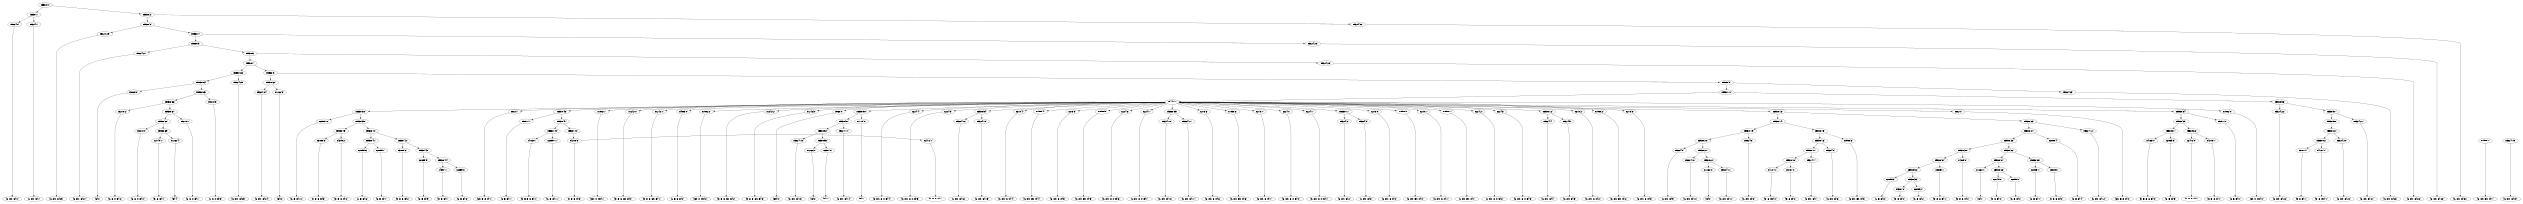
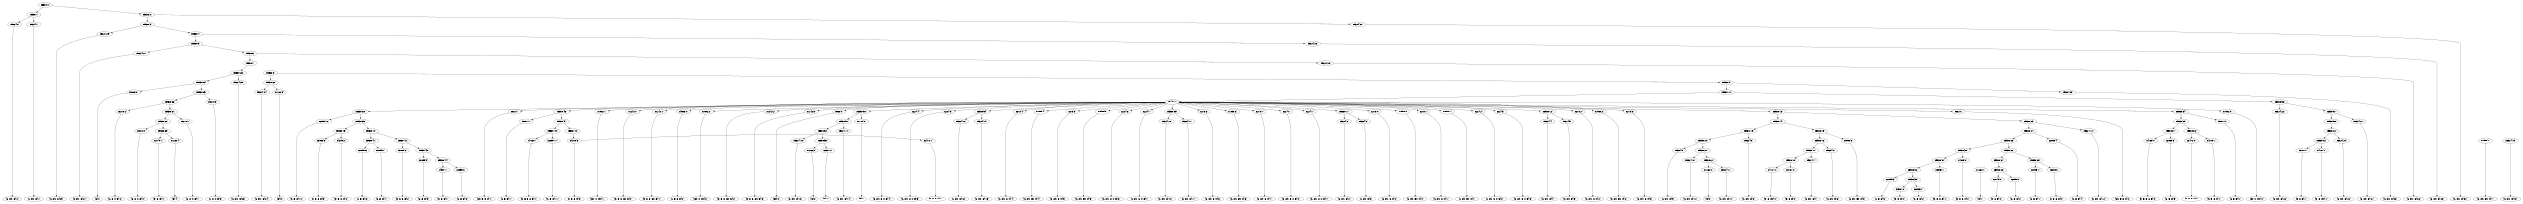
  digraph {
    "L5538(0)"
    "L5538(1)"
    "L5538(2)"
    "L5324(0)"
    "L5324(1)"
    "L5538(3)"
    "L5324(30)"
    "L5538(4)"
    "L5324(29)"
    "L5538(5)"
    "L5324(28)"
    "L5538(6)"
    "L5324(27)"
    "L5538(7)"
    "L5324(26)"
    "L5538(8)"
    "L5538(63)"
    "L5538(9)"
    "L5538(62)"
    "L5324(25)"
    "L5538(64)"
    "L5538(10)"
    "L5324(23)"
    "L5324(24)"
    "L1262(3)"
    "L5538(65)"
    "L3003(0)"
    "L5440(0)"
    "L5538(56)"
    "L5538(66)"
    "L5218(3)"
    "L224(0)"
    "L224(1)"
    "L5538(11)"
    "L273(0)"
    "L1958(0)"
    "L273(1)"
    "L1958(1)"
    "L224(2)"
    "L224(3)"
    "L5538(12)"
    "L273(2)"
    "L1958(2)"
    "L273(3)"
    "L5538(13)"
    "L882(0)"
    "L5538(34)"
    "L1982(0)"
    "L5538(38)"
    "L882(1)"
    "L5538(46)"
    "L1982(1)"
    "L1242(0)"
    "L1242(1)"
    "L4583(0)"
    "L1982(2)"
    "L1242(2)"
    "L1242(3)"
    "L968(0)"
    "L5538(50)"
    "L224(4)"
    "L224(5)"
    "L5538(54)"
    "L273(4)"
    "L1958(4)"
    "L273(5)"
    "L1958(5)"
    "L224(6)"
    "L224(7)"
    "L5538(55)"
    "L273(6)"
    "L1958(6)"
    "L273(7)"
    "L5538(57)"
    "L5324(22)"
    "L5538(67)"
    "L5218(2)"
    "L5324(2)"
    "L5324(3)"
    "L5324(4)"
    "L5324(5)"
    "L5538(14)"
    "L5538(23)"
    "L5538(35)"
    "L5091(0)"
    "L5538(39)"
    "L2855(10)"
    "L5538(47)"
    "L5091(1)"
    "L1715(0)"
    "L5538(51)"
    "L5324(15)"
    "L5324(16)"
    "L5324(17)"
    "L5324(18)"
    "L5538(58)"
    "L5324(21)"
    n98 [label="L9538(68)"]
    "L5218(1)"
    "L5538(15)"
    "L5538(19)"
    "L5324(12)"
    "L5538(24)"
    "L5538(36)"
    "L5538(37)"
    "L5538(40)"
    "L5538(45)"
    "L5538(48)"
    "L5538(49)"
    "L5538(52)"
    "L5324(14)"
    "L5538(60)"
    "L5538(69)"
    "L5218(0)"
    "L1958(3)"
    "L5538(16)"
    "L5324(8)"
    "L5538(20)"
    "L5538(25)"
    "L2855(4)"
    "L4205(1)"
    "L2472(0)"
    "L2855(5)"
    "L4163(0)"
    "L5538(41)"
    "L5538(42)"
    "L3885(3)"
    "L4205(2)"
    "L4205(3)"
    "L2472(1)"
    "L2855(11)"
    "L4163(1)"
    "L5538(53)"
    "L5324(13)"
    "L1958(7)"
    "L5324(19)"
    "L5324(20)"
    "L5538(61)"
    "L1262(4)"
    "L2740(1)"
    "L5324(6)"
    "L5538(17)"
    "L5324(9)"
    "L5538(21)"
    "L5538(26)"
    "L5538(30)"
    "L2855(6)"
    "L2855(7)"
    "L3885(2)"
    "L5538(43)"
    "L2387(0)"
    "L1262(2)"
    "L4127(1)"
    "L3781(1)"
    "L5324(7)"
    "L5538(18)"
    "L5324(10)"
    "L5538(22)"
    "L5538(27)"
    "L5538(29)"
    "L5538(31)"
    "L4205(0)"
    "L5538(44)"
    "L2855(9)"
    "L4127(0)"
    "L3781(0)"
    "L5324(11)"
    "L1262(0)"
    "L1262(1)"
    "L5538(28)"
    "L2855(1)"
    "L3885(0)"
    "L5538(32)"
    "L3885(1)"
    "L4357(1)"
    "L2855(8)"
    "L2740(0)"
    "L2855(0)"
    "L5538(33)"
    "L2855(3)"
    "L4357(0)"
    "L2855(2)"
    "[C  Dis  G](0)"
    "[C  Dis  G](1)"
    "[C  Dis  G  A  B](0)"
    "[C  Dis  G  A  B](1)"
    "[C  Dis  G](2)"
    "[C  Dis  G](3)"
    "[C  Dis  G  A](0)"
    "[C  Dis  Fis  A](0)"
    "[C  Dis  G  A](1)"
    "[C  Dis  Fis  A](1)"
    "[C  Dis  G  A  B](2)"
    "[C  Dis  G  A  B](3)"
    "[C  Dis  G](4)"
    "[C  Dis  G](5)"
    "[C  Dis  G  A](2)"
    "[C  Dis  Fis  A](2)"
    "[C  Dis  G  A](3)"
    "[C  Dis  Fis  A](3)"
    "[C  Dis  G](6)"
    "[C  Dis  G](7)"
    "[D  G  Ais](0)"
    "[F  G  B](0)"
    "[C  Dis  G](8)"
    "[C  Dis  G](9)"
    "[C  Dis  G](10)"
    "[C  Dis  G](11)"
    "[G](0)"
    "[C  Dis  G](12)"
    "[G](1)"
    "[D  G  B](0)"
    "[C  E  G](0)"
    "[C  E  G](1)"
    "[D  F  G  B](0)"
    "[D  F  G](0)"
    "[C  E  G](2)"
    "[C  E  G](3)"
    "[D  F  G  B](1)"
    "[D  F  G  A](0)"
    "[C  E  G](4)"
    "[Cis  E  F  A](0)"
    "[D  F  G  A](1)"
    "[D  E  F  A](0)"
    "[C  E  G](5)"
    "[D  E  F  G  B](0)"
    "[C  E  B](0)"
    "[Gis  A  Ais](0)"
    "[C  E  G](6)"
    "[C  E  G](7)"
    "[D  F  G  B](2)"
    "[D  F  G](1)"
    "[C  E  G](8)"
    "[C  E  G](9)"
    "[D  F  G  B](3)"
    "[D  F  G  A](2)"
    "[C  E  G](10)"
    "[Cis  E  F  A](1)"
    "[D  F  G  A](3)"
    "[D  E  F  A](1)"
    "[C  E  G](11)"
    "[D  E  F  G  B](1)"
    "[C  E  B](1)"
    "[Gis  A  Ais](1)"
    "[D  F  G  Gis  B](0)"
    "[D  F  G  Gis  B](1)"
    "[C  E  G  B](0)"
    "[Gis  A  Ais](2)"
    "[D  F  G  Gis  B](2)"
    "[D  F  G  Gis  B](3)"
    "[Gis](0)"
    "[F](0)"
    "[D](0)"
    "[G](2)"
    "[C  Dis  G](13)"
    "[C  Dis  G](14)"
    "[C  Dis  G  A  B](4)"
    "[C  Dis  G  A  B](5)"
    "[C  Dis  G](15)"
    "[C  Dis  G](16)"
    "[C  Dis  G  A](4)"
    "[C  Dis  Fis  A](4)"
    "[C  Dis  G  A](5)"
    "[C  Dis  Fis  A](5)"
    "[C  Dis  G  A  B](6)"
    "[C  Dis  G  A  B](7)"
    "[C  Dis  G](17)"
    "[C  Dis  G](18)"
    "[C  Dis  G  A](6)"
    "[C  Dis  Fis  A](6)"
    "[C  Dis  G  A](7)"
    "[C  Dis  Fis  A](7)"
    "[C  Dis  G](19)"
    "[C  Dis  G](20)"
    "[D  G  Ais](1)"
    "[F  G  B](1)"
    "[C  Dis  G](21)"
    "[C  Dis  G](22)"
    "[C  Dis  G](23)"
    "[C  Dis  G](24)"
    "[G](3)"
    "[C  Dis  G](25)"
    "[G](4)"
    "[D  G  B](1)"
    "[C  G  A  B](0)"
    "[C  G  A  B](1)"
    "[C  G  A  B](2)"
    "[C  G  A  B](3)"
    "[C](0)"
    "[C  Dis  G](26)"
    "[C  Dis  G](27)"
    "[C  Dis  G](28)"
    "[C  Dis  G](29)"
    "[C  Dis  G](30)"
    subgraph sub_1 {
      rank=min
      "L5538(0)"
    }
    subgraph sub_2 {
      rank=same
      "L5538(1)"
      "L5538(2)"
    }
    subgraph sub_3 {
      rank=same
      "L5324(0)"
      "L5324(1)"
      "L5538(3)"
      "L5324(30)"
    }
    subgraph sub_4 {
      rank=same
      "L5538(4)"
      "L5324(29)"
    }
    subgraph sub_5 {
      rank=same
      "L5538(5)"
      "L5324(28)"
    }
    subgraph sub_6 {
      rank=same
      "L5538(6)"
      "L5324(27)"
    }
    subgraph sub_7 {
      rank=same
      "L5538(7)"
      "L5324(26)"
    }
    subgraph sub_8 {
      rank=same
      "L5538(8)"
      "L5538(63)"
    }
    subgraph sub_9 {
      rank=same
      "L5538(9)"
      "L5538(62)"
      "L5324(25)"
      "L5538(64)"
    }
    subgraph sub_10 {
      rank=same
      "L5538(10)"
      "L5324(23)"
      "L5324(24)"
      "L1262(3)"
      "L5538(65)"
      "L3003(0)"
    }
    subgraph sub_11 {
      rank=same
      "L5440(0)"
      "L5538(56)"
      "L5538(66)"
      "L5218(3)"
    }
    subgraph sub_12 {
      rank=same
      "L224(0)"
      "L224(1)"
      "L5538(11)"
      "L273(0)"
      "L1958(0)"
      "L273(1)"
      "L1958(1)"
      "L224(2)"
      "L224(3)"
      "L5538(12)"
      "L273(2)"
      "L1958(2)"
      "L273(3)"
      "L5538(13)"
      "L882(0)"
      "L5538(34)"
      "L1982(0)"
      "L5538(38)"
      "L882(1)"
      "L5538(46)"
      "L1982(1)"
      "L1242(0)"
      "L1242(1)"
      "L4583(0)"
      "L1982(2)"
      "L1242(2)"
      "L1242(3)"
      "L968(0)"
      "L5538(50)"
      "L224(4)"
      "L224(5)"
      "L5538(54)"
      "L273(4)"
      "L1958(4)"
      "L273(5)"
      "L1958(5)"
      "L224(6)"
      "L224(7)"
      "L5538(55)"
      "L273(6)"
      "L1958(6)"
      "L273(7)"
      "L5538(57)"
      "L5324(22)"
      "L5538(67)"
      "L5218(2)"
    }
    subgraph sub_13 {
      rank=same
      "L5324(2)"
      "L5324(3)"
      "L5324(4)"
      "L5324(5)"
      "L5538(14)"
      "L5538(23)"
      "L5538(35)"
      "L5091(0)"
      "L5538(39)"
      "L2855(10)"
      "L5538(47)"
      "L5091(1)"
      "L1715(0)"
      "L5538(51)"
      "L5324(15)"
      "L5324(16)"
      "L5324(17)"
      "L5324(18)"
      "L5538(58)"
      "L5324(21)"
      n98
      "L5218(1)"
    }
    subgraph sub_14 {
      rank=same
      "L5538(15)"
      "L5538(19)"
      "L5324(12)"
      "L5538(24)"
      "L5538(36)"
      "L5538(37)"
      "L5538(40)"
      "L5538(45)"
      "L5538(48)"
      "L5538(49)"
      "L5538(52)"
      "L5324(14)"
      "L5538(60)"
      "L5538(69)"
      "L5218(0)"
    }
    subgraph sub_15 {
      rank=same
      "L1958(3)"
      "L5538(16)"
      "L5324(8)"
      "L5538(20)"
      "L5538(25)"
      "L2855(4)"
      "L4205(1)"
      "L2472(0)"
      "L2855(5)"
      "L4163(0)"
      "L5538(41)"
      "L5538(42)"
      "L3885(3)"
      "L4205(2)"
      "L4205(3)"
      "L2472(1)"
      "L2855(11)"
      "L4163(1)"
      "L5538(53)"
      "L5324(13)"
      "L1958(7)"
      "L5324(19)"
      "L5324(20)"
      "L5538(61)"
      "L1262(4)"
      "L2740(1)"
    }
    subgraph sub_16 {
      rank=same
      "L5324(6)"
      "L5538(17)"
      "L5324(9)"
      "L5538(21)"
      "L5538(26)"
      "L5538(30)"
      "L2855(6)"
      "L2855(7)"
      "L3885(2)"
      "L5538(43)"
      "L2387(0)"
      "L1262(2)"
      "L4127(1)"
      "L3781(1)"
    }
    subgraph sub_17 {
      rank=same
      "L5324(7)"
      "L5538(18)"
      "L5324(10)"
      "L5538(22)"
      "L5538(27)"
      "L5538(29)"
      "L5538(31)"
      "L4205(0)"
      "L5538(44)"
      "L2855(9)"
    }
    subgraph sub_18 {
      rank=same
      "L4127(0)"
      "L3781(0)"
      "L5324(11)"
      "L1262(0)"
      "L1262(1)"
      "L5538(28)"
      "L2855(1)"
      "L3885(0)"
      "L5538(32)"
      "L3885(1)"
      "L4357(1)"
      "L2855(8)"
    }
    subgraph sub_19 {
      rank=same
      "L2740(0)"
      "L2855(0)"
      "L5538(33)"
      "L2855(3)"
    }
    subgraph sub_20 {
      rank=same
      "L4357(0)"
      "L2855(2)"
    }
    subgraph sub_21 {
      rank=max
      "[C  Dis  G](0)"
      "[C  Dis  G](1)"
      "[C  Dis  G  A  B](0)"
      "[C  Dis  G  A  B](1)"
      "[C  Dis  G](2)"
      "[C  Dis  G](3)"
      "[C  Dis  G  A](0)"
      "[C  Dis  Fis  A](0)"
      "[C  Dis  G  A](1)"
      "[C  Dis  Fis  A](1)"
      "[C  Dis  G  A  B](2)"
      "[C  Dis  G  A  B](3)"
      "[C  Dis  G](4)"
      "[C  Dis  G](5)"
      "[C  Dis  G  A](2)"
      "[C  Dis  Fis  A](2)"
      "[C  Dis  G  A](3)"
      "[C  Dis  Fis  A](3)"
      "[C  Dis  G](6)"
      "[C  Dis  G](7)"
      "[D  G  Ais](0)"
      "[F  G  B](0)"
      "[C  Dis  G](8)"
      "[C  Dis  G](9)"
      "[C  Dis  G](10)"
      "[C  Dis  G](11)"
      "[G](0)"
      "[C  Dis  G](12)"
      "[G](1)"
      "[D  G  B](0)"
      "[C  E  G](0)"
      "[C  E  G](1)"
      "[D  F  G  B](0)"
      "[D  F  G](0)"
      "[C  E  G](2)"
      "[C  E  G](3)"
      "[D  F  G  B](1)"
      "[D  F  G  A](0)"
      "[C  E  G](4)"
      "[Cis  E  F  A](0)"
      "[D  F  G  A](1)"
      "[D  E  F  A](0)"
      "[C  E  G](5)"
      "[D  E  F  G  B](0)"
      "[C  E  B](0)"
      "[Gis  A  Ais](0)"
      "[C  E  G](6)"
      "[C  E  G](7)"
      "[D  F  G  B](2)"
      "[D  F  G](1)"
      "[C  E  G](8)"
      "[C  E  G](9)"
      "[D  F  G  B](3)"
      "[D  F  G  A](2)"
      "[C  E  G](10)"
      "[Cis  E  F  A](1)"
      "[D  F  G  A](3)"
      "[D  E  F  A](1)"
      "[C  E  G](11)"
      "[D  E  F  G  B](1)"
      "[C  E  B](1)"
      "[Gis  A  Ais](1)"
      "[D  F  G  Gis  B](0)"
      "[D  F  G  Gis  B](1)"
      "[C  E  G  B](0)"
      "[Gis  A  Ais](2)"
      "[D  F  G  Gis  B](2)"
      "[D  F  G  Gis  B](3)"
      "[Gis](0)"
      "[F](0)"
      "[D](0)"
      "[G](2)"
      "[C  Dis  G](13)"
      "[C  Dis  G](14)"
      "[C  Dis  G  A  B](4)"
      "[C  Dis  G  A  B](5)"
      "[C  Dis  G](15)"
      "[C  Dis  G](16)"
      "[C  Dis  G  A](4)"
      "[C  Dis  Fis  A](4)"
      "[C  Dis  G  A](5)"
      "[C  Dis  Fis  A](5)"
      "[C  Dis  G  A  B](6)"
      "[C  Dis  G  A  B](7)"
      "[C  Dis  G](17)"
      "[C  Dis  G](18)"
      "[C  Dis  G  A](6)"
      "[C  Dis  Fis  A](6)"
      "[C  Dis  G  A](7)"
      "[C  Dis  Fis  A](7)"
      "[C  Dis  G](19)"
      "[C  Dis  G](20)"
      "[D  G  Ais](1)"
      "[F  G  B](1)"
      "[C  Dis  G](21)"
      "[C  Dis  G](22)"
      "[C  Dis  G](23)"
      "[C  Dis  G](24)"
      "[G](3)"
      "[C  Dis  G](25)"
      "[G](4)"
      "[D  G  B](1)"
      "[C  G  A  B](0)"
      "[C  G  A  B](1)"
      "[C  G  A  B](2)"
      "[C  G  A  B](3)"
      "[C](0)"
      "[C  Dis  G](26)"
      "[C  Dis  G](27)"
      "[C  Dis  G](28)"
      "[C  Dis  G](29)"
      "[C  Dis  G](30)"
    }
    "L5538(0)" -> "L5538(1)"
    "L5538(0)" -> "L5538(2)"
    "L5538(1)" -> "L5324(0)"
    "L5538(1)" -> "L5324(1)"
    "L5538(2)" -> "L5538(3)"
    "L5538(2)" -> "L5324(30)"
    "L5324(0)" -> "[C  Dis  G](0)"
    "L5324(1)" -> "[C  Dis  G](1)"
    "L5538(3)" -> "L5538(4)"
    "L5538(3)" -> "L5324(29)"
    "L5324(30)" -> "[C  Dis  G](30)"
    "L5538(4)" -> "L5538(5)"
    "L5538(4)" -> "L5324(28)"
    "L5324(29)" -> "[C  Dis  G](29)"
    "L5538(5)" -> "L5538(6)"
    "L5538(5)" -> "L5324(27)"
    "L5324(28)" -> "[C  Dis  G](28)"
    "L5538(6)" -> "L5538(7)"
    "L5538(6)" -> "L5324(26)"
    "L5324(27)" -> "[C  Dis  G](27)"
-   "L5538(7)" -> "L5538(8)"
    "L5538(7)" -> "L5538(63)"
    "L5324(26)" -> "[C  Dis  G](26)"
    "L5538(8)" -> "L5538(9)"
    "L5538(8)" -> "L5538(62)"
    "L5538(63)" -> "L5324(25)"
    "L5538(63)" -> "L5538(64)"
    "L5538(9)" -> "L5538(10)"
    "L5538(9)" -> "L5324(23)"
    "L5538(62)" -> "L5324(24)"
    "L5538(62)" -> "L1262(3)"
    "L5324(25)" -> "[C  Dis  G](25)"
    "L5538(64)" -> "L5538(65)"
    "L5538(64)" -> "L3003(0)"
    "L5538(10)" -> "L5440(0)"
    "L5538(10)" -> "L5538(56)"
    "L5324(23)" -> "[C  Dis  G](23)"
    "L5324(24)" -> "[C  Dis  G](24)"
    "L1262(3)" -> "[G](3)"
    "L5538(65)" -> "L5538(66)"
    "L5538(65)" -> "L5218(3)"
    "L3003(0)" -> "[C](0)"
    "L5440(0)" -> "L224(0)"
    "L5440(0)" -> "L224(1)"
    "L5440(0)" -> "L5538(11)"
    "L5440(0)" -> "L273(0)"
    "L5440(0)" -> "L1958(0)"
    "L5440(0)" -> "L273(1)"
    "L5440(0)" -> "L1958(1)"
    "L5440(0)" -> "L224(2)"
    "L5440(0)" -> "L224(3)"
    "L5440(0)" -> "L5538(12)"
    "L5440(0)" -> "L273(2)"
    "L5440(0)" -> "L1958(2)"
    "L5440(0)" -> "L273(3)"
    "L5440(0)" -> "L5538(13)"
    "L5440(0)" -> "L882(0)"
    "L5440(0)" -> "L5538(34)"
    "L5440(0)" -> "L1982(0)"
    "L5440(0)" -> "L5538(38)"
    "L5440(0)" -> "L882(1)"
    "L5440(0)" -> "L5538(46)"
    "L5440(0)" -> "L1982(1)"
    "L5440(0)" -> "L1242(0)"
    "L5440(0)" -> "L1242(1)"
    "L5440(0)" -> "L4583(0)"
    "L5440(0)" -> "L1982(2)"
    "L5440(0)" -> "L1242(2)"
    "L5440(0)" -> "L1242(3)"
    "L5440(0)" -> "L968(0)"
    "L5440(0)" -> "L5538(50)"
    "L5440(0)" -> "L224(4)"
    "L5440(0)" -> "L224(5)"
    "L5440(0)" -> "L5538(54)"
    "L5440(0)" -> "L273(4)"
    "L5440(0)" -> "L1958(4)"
    "L5440(0)" -> "L273(5)"
    "L5440(0)" -> "L1958(5)"
    "L5440(0)" -> "L224(6)"
    "L5440(0)" -> "L224(7)"
    "L5440(0)" -> "L5538(55)"
    "L5440(0)" -> "L273(6)"
    "L5440(0)" -> "L1958(6)"
    "L5440(0)" -> "L273(7)"
    "L5538(56)" -> "L5538(57)"
    "L5538(56)" -> "L5324(22)"
    "L5538(66)" -> "L5538(67)"
    "L5538(66)" -> "L5218(2)"
    "L5218(3)" -> "[C  G  A  B](3)"
    "L224(0)" -> "[C  Dis  G  A  B](0)"
    "L224(1)" -> "[C  Dis  G  A  B](1)"
    "L5538(11)" -> "L5324(2)"
    "L5538(11)" -> "L5324(3)"
    "L273(0)" -> "[C  Dis  G  A](0)"
    "L1958(0)" -> "[C  Dis  Fis  A](0)"
    "L273(1)" -> "[C  Dis  G  A](1)"
    "L1958(1)" -> "[C  Dis  Fis  A](1)"
    "L224(2)" -> "[C  Dis  G  A  B](2)"
    "L224(3)" -> "[C  Dis  G  A  B](3)"
    "L5538(12)" -> "L5324(4)"
    "L5538(12)" -> "L5324(5)"
    "L273(2)" -> "[C  Dis  G  A](2)"
    "L1958(2)" -> "[C  Dis  Fis  A](2)"
    "L273(3)" -> "[C  Dis  G  A](3)"
    "L5538(13)" -> "L5538(14)"
    "L5538(13)" -> "L5538(23)"
    "L882(0)" -> "[Cis  E  F  A](0)"
    "L5538(34)" -> "L5538(35)"
    "L5538(34)" -> "L5091(0)"
    "L1982(0)" -> "[Gis  A  Ais](0)"
    "L5538(38)" -> "L5538(39)"
    "L5538(38)" -> "L2855(10)"
    "L882(1)" -> "[Cis  E  F  A](1)"
    "L5538(46)" -> "L5538(47)"
    "L5538(46)" -> "L5091(1)"
    "L1982(1)" -> "[Gis  A  Ais](1)"
    "L1242(0)" -> "[D  F  G  Gis  B](0)"
    "L1242(1)" -> "[D  F  G  Gis  B](1)"
    "L4583(0)" -> "[C  E  G  B](0)"
    "L1982(2)" -> "[Gis  A  Ais](2)"
    "L1242(2)" -> "[D  F  G  Gis  B](2)"
    "L1242(3)" -> "[D  F  G  Gis  B](3)"
    "L968(0)" -> "[Gis](0)"
    "L5538(50)" -> "L1715(0)"
    "L5538(50)" -> "L5538(51)"
    "L224(4)" -> "[C  Dis  G  A  B](4)"
    "L224(5)" -> "[C  Dis  G  A  B](5)"
    "L5538(54)" -> "L5324(15)"
    "L5538(54)" -> "L5324(16)"
    "L273(4)" -> "[C  Dis  G  A](4)"
    "L1958(4)" -> "[C  Dis  Fis  A](4)"
    "L273(5)" -> "[C  Dis  G  A](5)"
    "L1958(5)" -> "[C  Dis  Fis  A](5)"
    "L224(6)" -> "[C  Dis  G  A  B](6)"
    "L224(7)" -> "[C  Dis  G  A  B](7)"
    "L5538(55)" -> "L5324(17)"
    "L5538(55)" -> "L5324(18)"
    "L273(6)" -> "[C  Dis  G  A](6)"
    "L1958(6)" -> "[C  Dis  Fis  A](6)"
    "L273(7)" -> "[C  Dis  G  A](7)"
    "L5538(57)" -> "L5538(58)"
    "L5538(57)" -> "L5324(21)"
    "L5324(22)" -> "[C  Dis  G](22)"
    "L5538(67)" -> n98
    "L5538(67)" -> "L5218(1)"
    "L5218(2)" -> "[C  G  A  B](2)"
    "L5324(2)" -> "[C  Dis  G](2)"
    "L5324(3)" -> "[C  Dis  G](3)"
    "L5324(4)" -> "[C  Dis  G](4)"
    "L5324(5)" -> "[C  Dis  G](5)"
    "L5538(14)" -> "L5538(15)"
    "L5538(14)" -> "L5538(19)"
    "L5538(23)" -> "L5324(12)"
    "L5538(23)" -> "L5538(24)"
    "L5538(35)" -> "L5538(36)"
    "L5538(35)" -> "L5538(37)"
    "L5091(0)" -> "[C  E  B](0)"
    "L5538(39)" -> "L5538(40)"
    "L5538(39)" -> "L5538(45)"
    "L2855(10)" -> "[C  E  G](10)"
    "L5538(47)" -> "L5538(48)"
    "L5538(47)" -> "L5538(49)"
    "L5091(1)" -> "[C  E  B](1)"
    "L1715(0)" -> "[F](0)"
    "L5538(51)" -> "L5538(52)"
    "L5538(51)" -> "L5324(14)"
    "L5324(15)" -> "[C  Dis  G](15)"
    "L5324(16)" -> "[C  Dis  G](16)"
    "L5324(17)" -> "[C  Dis  G](17)"
    "L5324(18)" -> "[C  Dis  G](18)"
    "L5538(58)" -> "L5538(60)"
    "L5324(21)" -> "[C  Dis  G](21)"
    n98 -> "L5538(69)"
    n98 -> "L5218(0)"
    "L5218(1)" -> "[C  G  A  B](1)"
    "L5538(15)" -> "L1958(3)"
    "L5538(15)" -> "L5538(16)"
    "L5538(19)" -> "L5324(8)"
    "L5538(19)" -> "L5538(20)"
    "L5324(12)" -> "[C  Dis  G](12)"
    "L5538(24)" -> "L5538(25)"
    "L5538(24)" -> "L2855(4)"
    "L5538(36)" -> "L4205(1)"
    "L5538(36)" -> "L2472(0)"
    "L5538(37)" -> "L2855(5)"
    "L5538(37)" -> "L4163(0)"
    "L5538(40)" -> "L5538(41)"
    "L5538(40)" -> "L5538(42)"
    "L5538(45)" -> "L3885(3)"
    "L5538(45)" -> "L4205(2)"
    "L5538(48)" -> "L4205(3)"
    "L5538(49)" -> "L2855(11)"
    "L5538(49)" -> "L4163(1)"
    "L5538(52)" -> "L5538(53)"
    "L5538(52)" -> "L5324(13)"
    "L5324(14)" -> "[C  Dis  G](14)"
    "L5538(60)" -> "L5324(20)"
    "L5538(60)" -> "L5538(61)"
    "L5538(69)" -> "L1262(4)"
    "L5538(69)" -> "L2740(1)"
    "L5218(0)" -> "[C  G  A  B](0)"
    "L1958(3)" -> "[C  Dis  Fis  A](3)"
    "L5538(16)" -> "L5324(6)"
    "L5538(16)" -> "L5538(17)"
    "L5324(8)" -> "[C  Dis  G](8)"
    "L5538(20)" -> "L5324(9)"
    "L5538(20)" -> "L5538(21)"
    "L5538(25)" -> "L5538(26)"
    "L5538(25)" -> "L5538(30)"
    "L2855(4)" -> "[C  E  G](4)"
    "L4205(1)" -> "[D  F  G  A](1)"
    "L2472(0)" -> "[D  E  F  A](0)"
    "L2855(5)" -> "[C  E  G](5)"
    "L4163(0)" -> "[D  E  F  G  B](0)"
    "L5538(41)" -> "L2855(6)"
    "L5538(41)" -> "L2855(7)"
    "L5538(42)" -> "L3885(2)"
    "L5538(42)" -> "L5538(43)"
    "L3885(3)" -> "[D  F  G  B](3)"
    "L4205(2)" -> "[D  F  G  A](2)"
    "L4205(3)" -> "L2472(1)"
    "L4205(3)" -> "[D  F  G  A](3)"
    "L2472(1)" -> "[D  E  F  A](1)"
    "L2855(11)" -> "[C  E  G](11)"
    "L4163(1)" -> "[D  E  F  G  B](1)"
    "L5538(53)" -> "L2387(0)"
    "L5538(53)" -> "L1262(2)"
    "L5324(13)" -> "[C  Dis  G](13)"
    "L1958(7)" -> "[C  Dis  Fis  A](7)"
    "L5324(19)" -> "[C  Dis  G](19)"
    "L5324(20)" -> "[C  Dis  G](20)"
    "L5538(61)" -> "L4127(1)"
    "L5538(61)" -> "L3781(1)"
    "L1262(4)" -> "[G](4)"
    "L2740(1)" -> "[D  G  B](1)"
    "L5324(6)" -> "[C  Dis  G](6)"
    "L5538(17)" -> "L5324(7)"
    "L5538(17)" -> "L5538(18)"
    "L5324(9)" -> "[C  Dis  G](9)"
    "L5538(21)" -> "L5324(10)"
    "L5538(21)" -> "L5538(22)"
    "L5538(26)" -> "L5538(27)"
    "L5538(26)" -> "L5538(29)"
    "L5538(30)" -> "L5538(31)"
    "L5538(30)" -> "L4205(0)"
    "L2855(6)" -> "[C  E  G](6)"
    "L2855(7)" -> "[C  E  G](7)"
    "L3885(2)" -> "[D  F  G  B](2)"
    "L5538(43)" -> "L5538(44)"
    "L5538(43)" -> "L2855(9)"
    "L2387(0)" -> "[D](0)"
    "L1262(2)" -> "[G](2)"
    "L4127(1)" -> "[D  G  Ais](1)"
    "L3781(1)" -> "[F  G  B](1)"
    "L5324(7)" -> "[C  Dis  G](7)"
    "L5538(18)" -> "L4127(0)"
    "L5538(18)" -> "L3781(0)"
    "L5324(10)" -> "[C  Dis  G](10)"
    "L5538(22)" -> "L5324(11)"
    "L5538(22)" -> "L1262(0)"
-   "L5538(27)" -> "L1262(1)"
    "L5538(27)" -> "L5538(28)"
    "L5538(29)" -> "L2855(1)"
    "L5538(29)" -> "L3885(0)"
    "L5538(31)" -> "L5538(32)"
    "L5538(31)" -> "L3885(1)"
    "L4205(0)" -> "[D  F  G  A](0)"
    "L5538(44)" -> "L4357(1)"
    "L5538(44)" -> "L2855(8)"
    "L2855(9)" -> "[C  E  G](9)"
    "L4127(0)" -> "[D  G  Ais](0)"
    "L3781(0)" -> "[F  G  B](0)"
    "L5324(11)" -> "[C  Dis  G](11)"
    "L1262(0)" -> "[G](0)"
    "L1262(1)" -> "[G](1)"
    "L5538(28)" -> "L2740(0)"
    "L5538(28)" -> "L2855(0)"
    "L2855(1)" -> "[C  E  G](1)"
    "L3885(0)" -> "[D  F  G  B](0)"
    "L5538(32)" -> "L5538(33)"
    "L5538(32)" -> "L2855(3)"
    "L3885(1)" -> "[D  F  G  B](1)"
    "L4357(1)" -> "[D  F  G](1)"
    "L2855(8)" -> "[C  E  G](8)"
    "L2740(0)" -> "[D  G  B](0)"
    "L2855(0)" -> "[C  E  G](0)"
    "L5538(33)" -> "L4357(0)"
    "L5538(33)" -> "L2855(2)"
    "L2855(3)" -> "[C  E  G](3)"
    "L4357(0)" -> "[D  F  G](0)"
    "L2855(2)" -> "[C  E  G](2)"
  }
